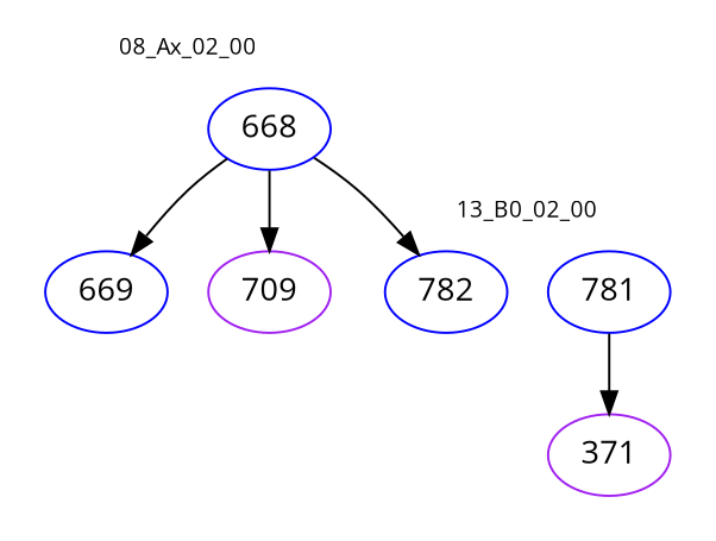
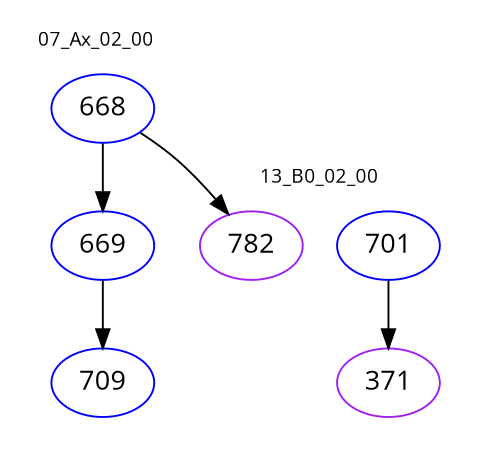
  digraph {
    fontname="Open Sans"
    node [color=blue fontname="Open Sans"]
    edge [color=black fontname="Open Sans"]
    n1 [label=668]
    n2 [label=669]
-   n3 [color=purple label=709]
-   n4 [label=781]
-   n5 [label=782]
+   n3 [label=709]
+   n4 [label=701]
+   n5 [color=purple label=782]
    n6 [color=purple label=371]
    subgraph cluster_1 {
      color=white
      fontsize=10
-     label="08_Ax_02_00"
+     label="07_Ax_02_00"
      n1
      n2
      n3
    }
    subgraph cluster_2 {
      color=white
      fontsize=10
      label="13_B0_02_00"
      n4
      n5
      n6
    }
    n1 -> n2
-   n1 -> n3
+   n2 -> n3
    n1 -> n5
    n4 -> n6
  }
